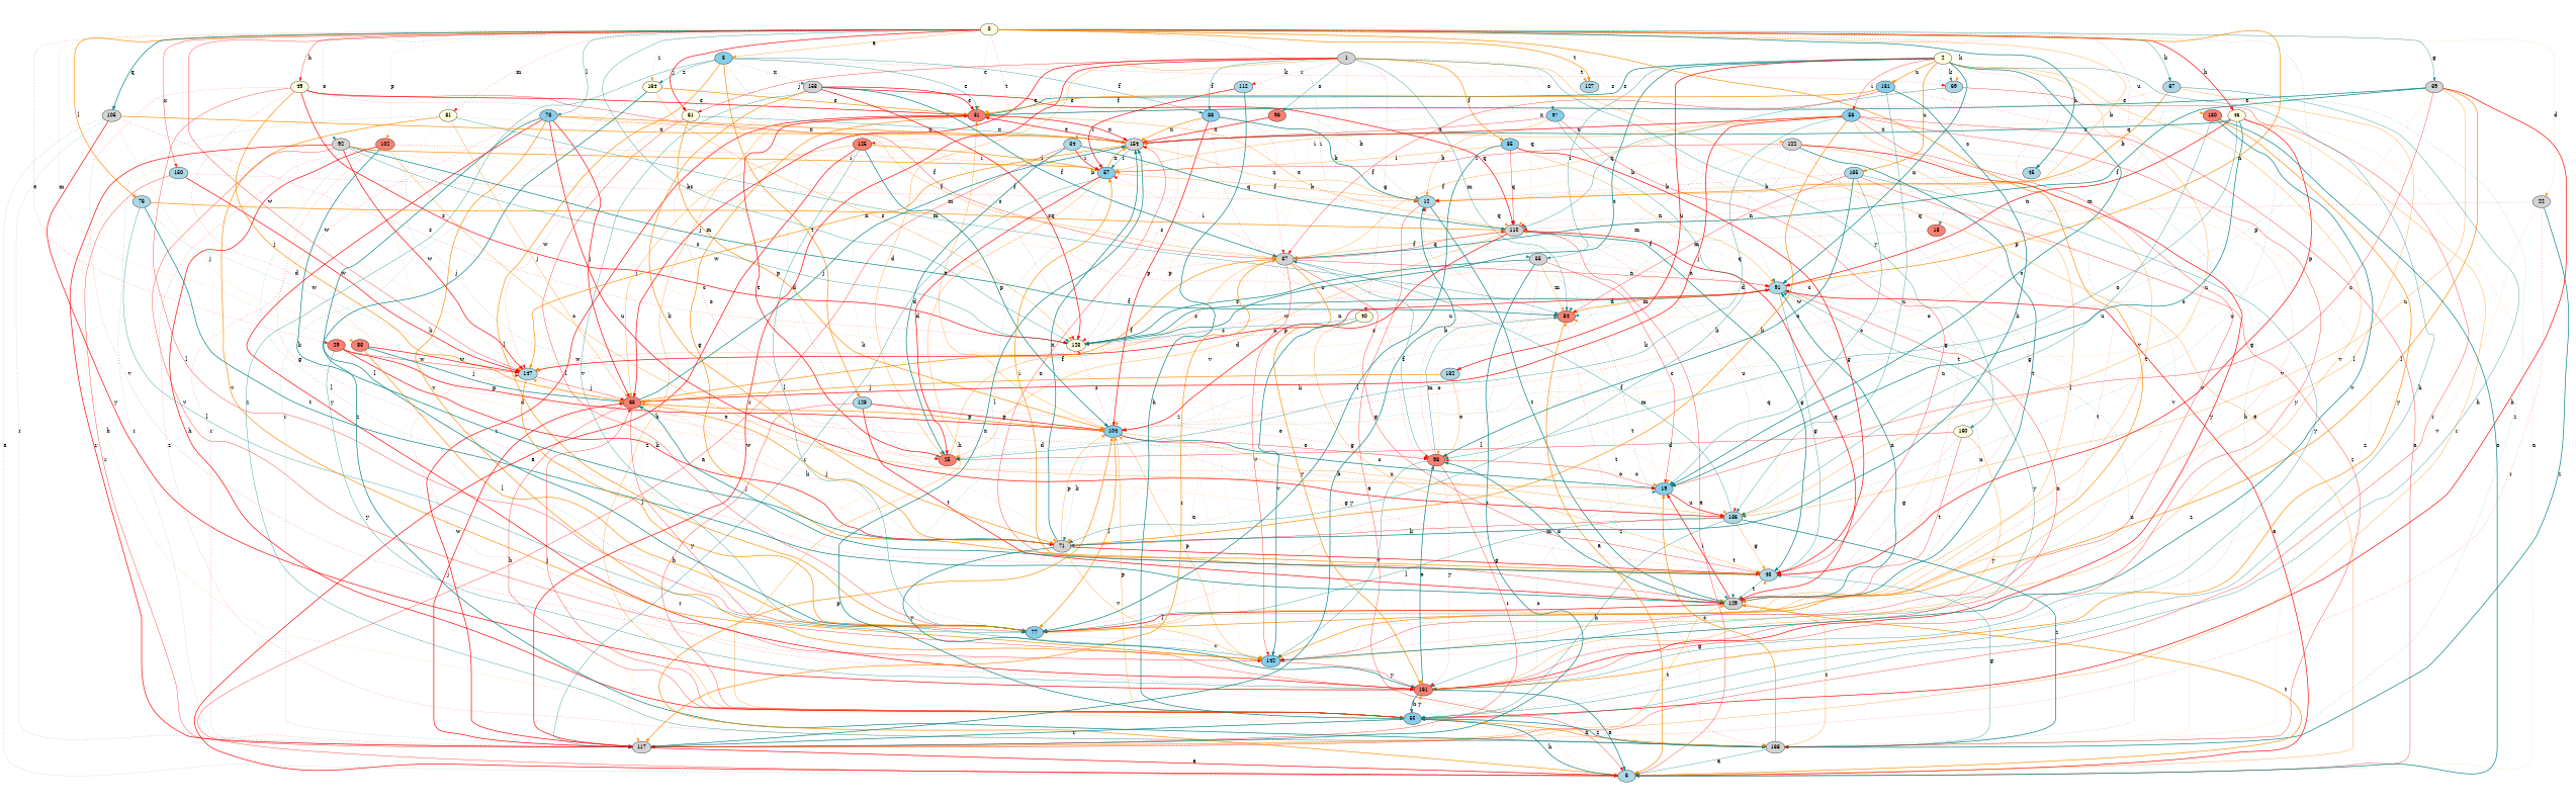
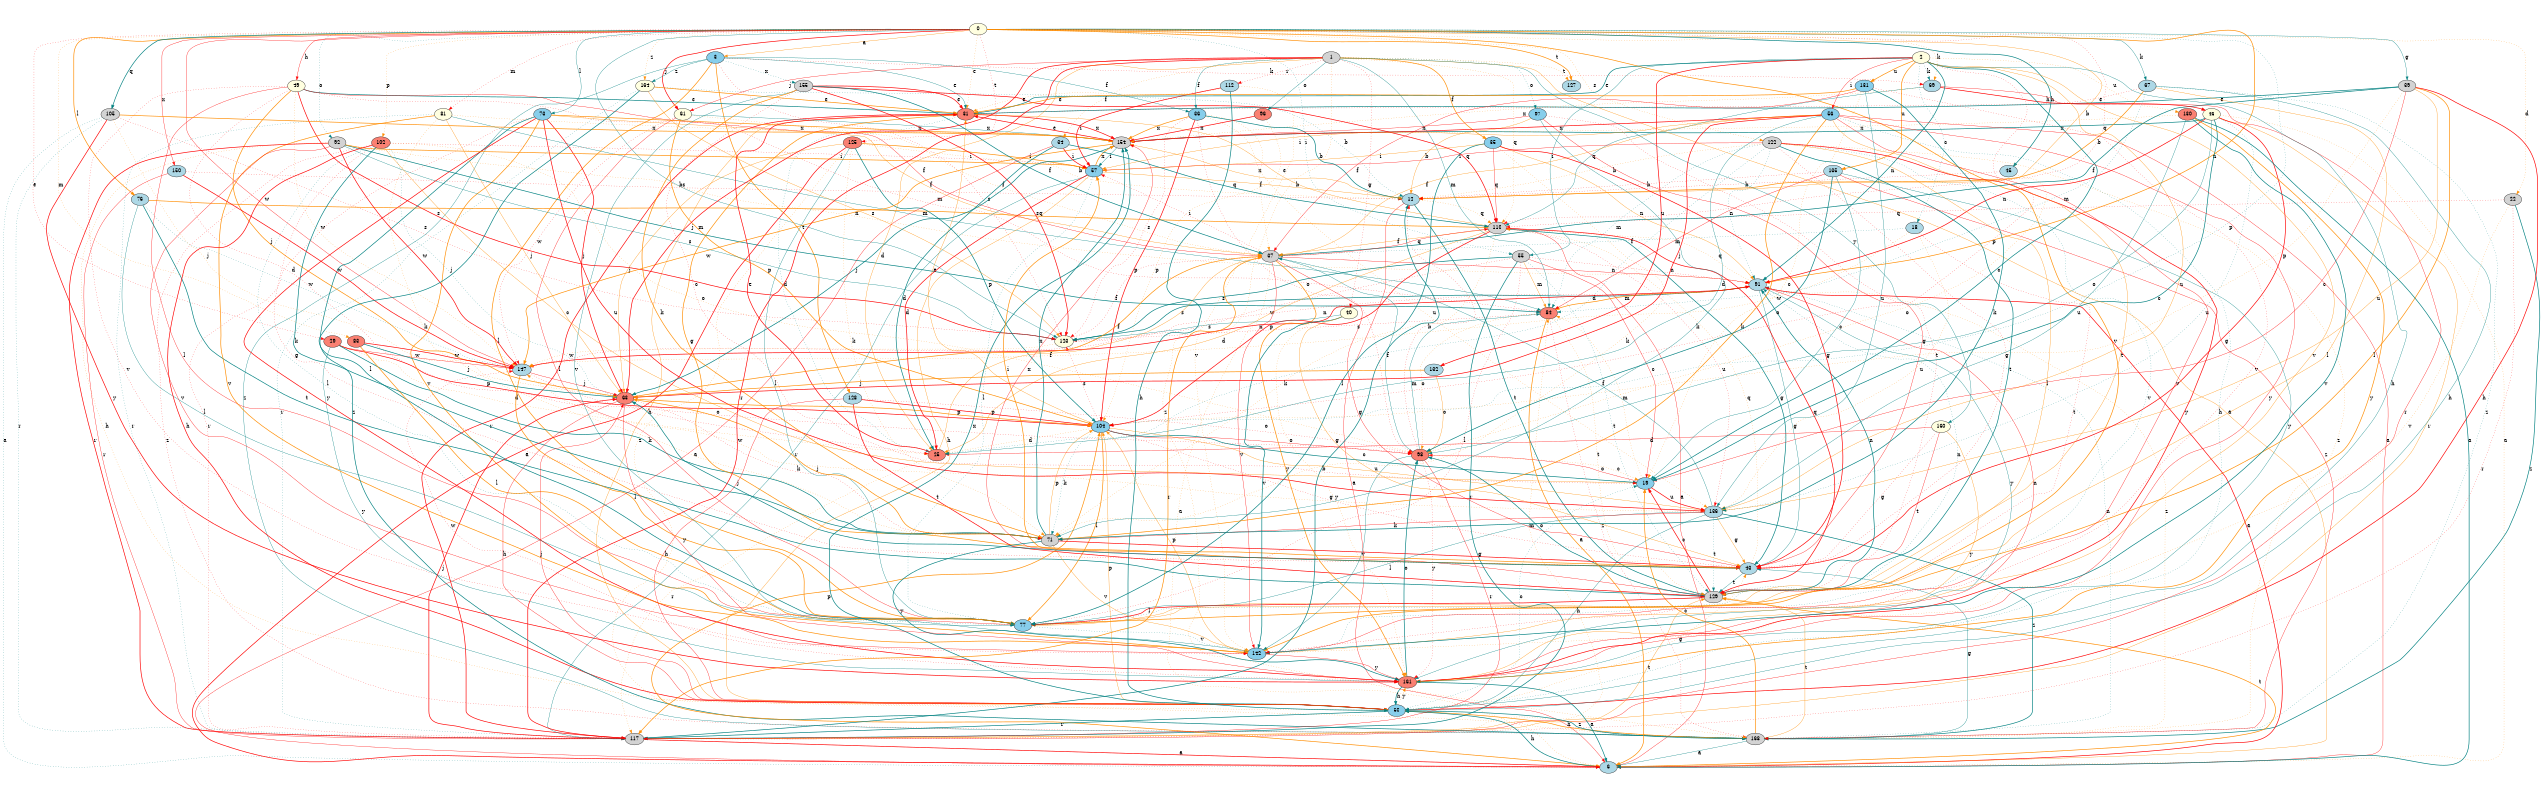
  strict digraph {
    node [fillcolor=lightblue style=filled]
    edge [color=darkorange style=bold]
    0 [fillcolor=lightyellow]
    3 [fillcolor=skyblue]
    12
    22 [fillcolor=lightgrey]
    29 [fillcolor=salmon]
    31 [fillcolor=salmon]
    39 [fillcolor=lightgrey]
    45
    46 [fillcolor=lightyellow]
    49 [fillcolor=lightyellow]
    55 [fillcolor=lightgrey]
    61 [fillcolor=lightyellow]
    67
    69
    73 [fillcolor=skyblue]
    76
    81 [fillcolor=lightyellow]
    83 [fillcolor=salmon]
    91
    92 [fillcolor=lightgrey]
    102 [fillcolor=salmon]
    104 [fillcolor=skyblue]
    105 [fillcolor=lightgrey]
    110 [fillcolor=lightgrey]
    122 [fillcolor=lightgrey]
    123 [fillcolor=lightyellow]
    125 [fillcolor=salmon]
    127
    142 [fillcolor=skyblue]
    147
    150
    164 [fillcolor=lightyellow]
    36 [fillcolor=skyblue]
    77 [fillcolor=skyblue]
    128
-   153 [fillcolor=lightgrey]
+   153 [fillcolor=lightgrey label=155]
    168 [fillcolor=lightgrey]
    6
    129 [fillcolor=lightgrey]
    154 [fillcolor=lightgrey]
    117 [fillcolor=lightgrey]
    25 [fillcolor=salmon]
    71 [fillcolor=lightgrey]
    161 [fillcolor=salmon]
    50 [fillcolor=skyblue]
    43
    19 [fillcolor=skyblue]
    136
    37 [fillcolor=lightgrey]
    98 [fillcolor=salmon]
    63 [fillcolor=salmon]
    84 [fillcolor=salmon]
    57 [fillcolor=skyblue]
    1 [fillcolor=lightgrey]
    34
    35 [fillcolor=skyblue]
    40 [fillcolor=lightyellow]
    96 [fillcolor=salmon]
    97 [fillcolor=skyblue]
    112
    160 [fillcolor=lightyellow]
    2 [fillcolor=lightyellow]
-   18 [fillcolor=salmon]
+   18
    56 [fillcolor=skyblue]
    130 [fillcolor=salmon]
    131 [fillcolor=skyblue]
    132
    135
    0 -> 3 [label=a style=solid]
    0 -> 12 [label=b style=solid]
    0 -> 22 [label=d style=dotted]
    0 -> 29 [color=red label=e style=dotted]
    0 -> 31 [label=e style=dotted]
    0 -> 39 [color=teal label=g style=solid]
    0 -> 45 [color=teal label=h]
-   0 -> 46 [color=red label=h]
+   69 -> 46 [color=red label=h]
    0 -> 49 [color=red label=h style=solid]
    0 -> 55 [color=teal label=i style=dotted]
    0 -> 61 [color=red label=j]
    0 -> 67 [color=teal label=k style=solid]
    0 -> 69 [label=k style=dotted]
    0 -> 73 [color=teal label=l style=solid]
    0 -> 76 [label=l]
    0 -> 81 [color=red label=m style=dotted]
    0 -> 83 [label=m style=dotted]
    0 -> 91 [label=n]
    0 -> 92 [color=teal label=o style=dotted]
    0 -> 102 [label=p style=dotted]
    0 -> 104 [color=teal label=p style=dotted]
    0 -> 105 [color=teal label=q]
    0 -> 110 [color=red label=q style=dotted]
    0 -> 122 [label=s style=dotted]
    0 -> 123 [color=teal label=s style=solid]
    0 -> 125 [color=red label=t style=dotted]
    0 -> 127 [label=t]
    0 -> 142 [label=v]
    0 -> 147 [color=red label=w style=solid]
    0 -> 150 [color=red label=x style=solid]
    0 -> 164 [label=z style=dotted]
    3 -> 31 [color=teal label=e style=solid]
    3 -> 69 [color=red label=k style=dotted]
    3 -> 123 [color=red label=s style=dotted]
    3 -> 164 [color=teal label=z style=solid]
    3 -> 36 [color=teal label=f style=solid]
    3 -> 77 [label=l]
    3 -> 128 [label=t]
    3 -> 153 [color=teal label=x style=dotted]
    3 -> 168 [color=teal label=z style=solid]
    12 -> 110 [label=q style=dotted]
    12 -> 6 [color=red label=a style=solid]
    12 -> 129 [color=teal label=t]
    12 -> 154 [label=x style=solid]
    22 -> 110 [color=red label=q style=dotted]
    22 -> 142 [label=v style=dotted]
    22 -> 168 [color=teal label=z]
    22 -> 117 [color=red label=r style=dotted]
    29 -> 104 [color=red label=p]
    29 -> 147 [color=red label=w style=solid]
    29 -> 25 [label=d style=dotted]
-   29 -> 71 [color=red label=k]
+   29 -> 71 [color=teal label=k]
    29 -> 161 [color=teal label=y style=solid]
    31 -> 154 [color=red label=x]
    31 -> 117 [color=red label=r]
    31 -> 25 [color=teal label=d style=dotted]
    31 -> 50 [label=h style=solid]
    31 -> 43 [label=g]
    39 -> 31 [color=teal label=e]
    39 -> 104 [label=p style=dotted]
    39 -> 77 [label=l]
    39 -> 50 [color=red label=h]
    39 -> 19 [color=red label=c style=solid]
    39 -> 136 [label=u style=solid]
    39 -> 37 [color=teal label=f]
    45 -> 12 [color=red label=b style=dotted]
    45 -> 98 [label=o style=dotted]
    46 -> 91 [color=red label=n]
    46 -> 6 [label=a style=dotted]
    46 -> 154 [color=teal label=x]
    46 -> 117 [label=r style=solid]
    46 -> 43 [color=red label=g]
    46 -> 19 [color=teal label=c]
    46 -> 136 [color=teal label=u style=dotted]
    46 -> 98 [color=teal label=o style=solid]
-   49 -> 31 [color=red label=e]
+   49 -> 31 [color=teal label=e]
    49 -> 123 [color=red label=s]
    49 -> 142 [color=red label=v style=dotted]
    49 -> 147 [label=w style=dotted]
    49 -> 77 [color=red label=l style=solid]
    49 -> 25 [color=red label=d style=dotted]
    49 -> 37 [color=red label=f style=solid]
    49 -> 63 [label=j]
    49 -> 84 [color=red label=m style=dotted]
    55 -> 91 [color=red label=n style=dotted]
    55 -> 123 [color=teal label=s]
    55 -> 147 [color=red label=w style=dotted]
    55 -> 77 [color=red label=l style=dotted]
    55 -> 129 [color=teal label=t style=dotted]
    55 -> 117 [color=teal label=r]
    55 -> 19 [color=red label=c style=solid]
    55 -> 84 [label=m style=solid]
    61 -> 104 [label=p]
    61 -> 147 [color=red label=w style=dotted]
    61 -> 77 [color=red label=l style=solid]
    61 -> 154 [color=teal label=x style=solid]
    61 -> 37 [label=f style=dotted]
    67 -> 12 [label=b]
    67 -> 31 [color=red label=e style=dotted]
    67 -> 77 [label=l style=solid]
    67 -> 168 [color=teal label=z style=dotted]
    67 -> 50 [color=teal label=h style=solid]
    67 -> 84 [color=teal label=m style=dotted]
    69 -> 110 [color=teal label=q style=solid]
    69 -> 154 [label=x style=dotted]
    69 -> 117 [color=red label=r style=solid]
    73 -> 142 [label=v]
    73 -> 77 [color=teal label=l]
    73 -> 154 [label=x]
    73 -> 117 [color=red label=r style=dotted]
    73 -> 161 [color=red label=y]
    73 -> 136 [color=red label=u]
    73 -> 37 [label=f style=solid]
    73 -> 63 [color=red label=j]
    76 -> 110 [label=q]
    76 -> 147 [color=teal label=w style=dotted]
    76 -> 77 [color=teal label=l style=solid]
    76 -> 129 [color=teal label=t]
    81 -> 142 [label=v]
    81 -> 154 [label=x style=dotted]
    81 -> 117 [color=teal label=r style=dotted]
    81 -> 71 [label=k style=dotted]
    81 -> 63 [label=j style=solid]
    81 -> 84 [color=teal label=m style=solid]
    83 -> 147 [color=red label=w]
    83 -> 77 [label=l]
    83 -> 63 [color=teal label=j]
    91 -> 110 [label=q style=dotted]
    91 -> 123 [color=teal label=s]
    91 -> 168 [label=z style=dotted]
    91 -> 6 [color=red label=a]
    91 -> 161 [color=teal label=y style=solid]
    91 -> 43 [color=teal label=g style=solid]
    91 -> 84 [label=m]
    92 -> 91 [label=n style=dotted]
    92 -> 123 [color=teal label=s style=solid]
    92 -> 142 [color=red label=v style=solid]
    92 -> 147 [color=red label=w]
    92 -> 117 [color=red label=r]
    92 -> 50 [label=h style=dotted]
    92 -> 84 [color=teal label=m]
    92 -> 57 [label=i]
    102 -> 77 [color=teal label=l style=dotted]
    102 -> 168 [color=red label=z style=dotted]
    102 -> 71 [color=teal label=k]
    102 -> 50 [color=red label=h]
    102 -> 43 [color=red label=g style=dotted]
    102 -> 19 [label=c style=solid]
    102 -> 98 [label=o style=dotted]
    102 -> 63 [color=teal label=j style=dotted]
    102 -> 57 [color=red label=i style=dotted]
    104 -> 31 [label=e style=solid]
    104 -> 123 [color=red label=s style=dotted]
    104 -> 77 [label=l]
    104 -> 25 [label=d style=dotted]
    104 -> 71 [color=teal label=k style=dotted]
    104 -> 43 [color=red label=g style=dotted]
    104 -> 19 [color=teal label=c]
    104 -> 136 [label=u style=solid]
    104 -> 98 [color=red label=o style=solid]
    105 -> 123 [color=red label=s style=dotted]
    105 -> 6 [color=teal label=a style=dotted]
    105 -> 154 [label=x]
    105 -> 117 [color=teal label=r style=dotted]
    105 -> 161 [color=red label=y]
    105 -> 63 [label=j style=dotted]
    110 -> 31 [label=e style=solid]
    110 -> 104 [color=red label=p]
    110 -> 6 [color=red label=a style=solid]
    110 -> 25 [label=d style=solid]
    110 -> 71 [label=k style=dotted]
    110 -> 43 [color=teal label=g]
    110 -> 136 [color=red label=u style=dotted]
    110 -> 37 [label=f style=solid]
    122 -> 12 [label=b style=dotted]
    122 -> 91 [color=teal label=n style=dotted]
    122 -> 142 [color=teal label=v style=dotted]
    122 -> 77 [label=l style=solid]
    122 -> 168 [label=z style=dotted]
    122 -> 129 [color=teal label=t]
    122 -> 25 [color=teal label=d style=dotted]
    122 -> 161 [color=red label=y]
    122 -> 43 [color=red label=g style=dotted]
    122 -> 84 [color=teal label=m style=dotted]
    122 -> 57 [color=red label=i style=solid]
    123 -> 91 [color=red label=n style=dotted]
    123 -> 147 [label=w style=dotted]
    123 -> 37 [color=red label=f style=dotted]
    125 -> 12 [label=b style=dotted]
    125 -> 104 [color=teal label=p]
    125 -> 77 [color=teal label=l style=solid]
    125 -> 168 [label=z style=dotted]
    125 -> 6 [color=red label=a]
    125 -> 71 [label=k style=dotted]
    125 -> 63 [label=j style=solid]
    125 -> 57 [label=i]
    142 -> 104 [label=p style=solid]
    142 -> 161 [color=red label=y style=solid]
    147 -> 91 [color=red label=n]
    147 -> 77 [label=l]
    147 -> 98 [color=red label=o style=dotted]
    147 -> 63 [color=red label=j style=solid]
    150 -> 12 [color=red label=b style=dotted]
    150 -> 147 [color=red label=w]
    150 -> 117 [color=red label=r style=solid]
    164 -> 12 [color=teal label=b style=dotted]
    164 -> 31 [label=e]
    164 -> 123 [label=s style=solid]
    164 -> 168 [color=teal label=z]
    164 -> 117 [color=teal label=r style=dotted]
    36 -> 12 [color=teal label=b]
    36 -> 104 [color=red label=p]
    36 -> 123 [color=red label=s style=dotted]
    36 -> 154 [label=x]
    36 -> 136 [label=u style=dotted]
-   36 -> 37 [color=red label=f style=dotted]
+   36 -> 37 [label=f style=dotted]
    36 -> 98 [color=red label=o style=dotted]
    77 -> 91 [color=teal label=n style=dotted]
    77 -> 142 [color=teal label=v style=dotted]
    128 -> 104 [color=red label=p]
    128 -> 129 [color=red label=t]
    128 -> 50 [color=red label=h style=solid]
    128 -> 98 [color=red label=o style=dotted]
    153 -> 31 [color=red label=e]
    153 -> 110 [color=red label=q]
    153 -> 123 [color=red label=s]
    153 -> 142 [color=teal label=v style=solid]
    153 -> 71 [label=k]
    153 -> 19 [color=red label=c style=dotted]
    153 -> 37 [color=teal label=f]
    168 -> 91 [color=teal label=n style=dotted]
    168 -> 6 [color=teal label=a style=solid]
    168 -> 129 [label=t style=solid]
    168 -> 50 [label=h]
    168 -> 43 [color=teal label=g style=solid]
    168 -> 19 [label=c]
    6 -> 104 [label=p]
    6 -> 129 [label=t]
    6 -> 50 [color=teal label=h]
    129 -> 91 [color=teal label=n]
    129 -> 110 [color=red label=q]
    129 -> 77 [color=red label=l]
    129 -> 154 [color=red label=x style=solid]
-   129 -> 19 [color=red label=i]
+   129 -> 19 [color=red label=c]
    129 -> 98 [color=teal label=o]
    154 -> 31 [color=red label=e]
    154 -> 147 [label=w]
-   63 -> 154 [color=teal label=j]
+   154 -> 63 [color=teal label=j]
    154 -> 57 [color=teal label=i style=solid]
    117 -> 12 [color=teal label=b]
    117 -> 6 [color=red label=a]
    117 -> 129 [label=t style=solid]
    117 -> 63 [color=red label=j]
    117 -> 84 [label=m style=dotted]
    25 -> 31 [color=red label=e]
    25 -> 117 [label=r style=dotted]
    25 -> 37 [label=f style=solid]
    71 -> 104 [label=p style=solid]
    71 -> 142 [label=v style=solid]
    71 -> 154 [color=teal label=x]
    71 -> 161 [color=teal label=y]
    71 -> 43 [color=red label=g]
    71 -> 63 [label=j]
    161 -> 91 [color=red label=n style=solid]
    161 -> 147 [color=red label=w style=dotted]
    161 -> 6 [color=teal label=a]
    161 -> 50 [color=teal label=h]
    161 -> 98 [color=teal label=o]
    50 -> 104 [label=p style=solid]
    50 -> 168 [color=teal label=z]
    50 -> 154 [color=teal label=x]
    50 -> 117 [color=teal label=r]
    50 -> 161 [label=y style=dotted]
    50 -> 43 [label=g style=dotted]
    50 -> 19 [color=teal label=c style=dotted]
    50 -> 63 [color=red label=j style=solid]
    43 -> 110 [label=q style=dotted]
    43 -> 129 [color=teal label=t style=solid]
    43 -> 63 [color=teal label=j]
    43 -> 57 [label=i]
    19 -> 136 [color=red label=u]
    19 -> 98 [color=red label=o style=solid]
    19 -> 84 [label=m style=dotted]
    136 -> 147 [label=w style=dotted]
    136 -> 77 [color=teal label=l style=solid]
    136 -> 168 [color=teal label=z]
    136 -> 129 [color=teal label=t style=dotted]
    136 -> 71 [color=red label=k style=solid]
    136 -> 50 [color=teal label=h style=solid]
    136 -> 43 [label=g style=solid]
    136 -> 37 [color=teal label=f style=solid]
    37 -> 91 [color=red label=n style=solid]
    37 -> 110 [color=red label=q style=solid]
    37 -> 142 [color=red label=v style=solid]
    37 -> 6 [label=a style=dotted]
    37 -> 117 [label=r]
    37 -> 161 [label=y]
    37 -> 43 [color=red label=g style=solid]
    37 -> 57 [color=red label=i style=dotted]
    98 -> 12 [color=red label=b style=dotted]
    98 -> 142 [color=teal label=v style=solid]
    98 -> 117 [color=red label=r style=solid]
    98 -> 161 [color=red label=y style=dotted]
    98 -> 19 [label=c style=dotted]
    98 -> 37 [color=teal label=f style=solid]
    98 -> 84 [color=teal label=m style=solid]
    63 -> 104 [label=p]
    63 -> 71 [color=red label=k style=dotted]
    63 -> 161 [color=red label=y style=solid]
    63 -> 50 [color=red label=h style=solid]
    63 -> 37 [label=f]
    84 -> 123 [color=red label=s style=dotted]
    84 -> 168 [color=red label=z style=dotted]
    84 -> 6 [label=a]
    84 -> 129 [label=t style=dotted]
    84 -> 98 [label=o style=dotted]
    57 -> 12 [label=b style=solid]
    57 -> 77 [color=teal label=l style=dotted]
    57 -> 154 [label=x]
    57 -> 117 [color=teal label=r style=solid]
    57 -> 25 [color=red label=d]
    57 -> 50 [label=h style=solid]
    1 -> 61 [color=red label=j style=solid]
    1 -> 110 [label=q style=dotted]
    1 -> 127 [label=t style=dotted]
    1 -> 142 [label=v style=dotted]
    1 -> 36 [color=teal label=f style=solid]
    1 -> 6 [label=a style=solid]
    1 -> 117 [color=red label=r]
    1 -> 25 [label=d style=solid]
    1 -> 63 [color=red label=j]
    1 -> 84 [color=teal label=m style=solid]
    1 -> 34 [label=f style=dotted]
    1 -> 35 [label=f]
    1 -> 40 [color=red label=g style=dotted]
    1 -> 96 [color=teal label=o style=solid]
    1 -> 97 [color=teal label=o style=dotted]
    1 -> 112 [color=red label=r style=dotted]
    1 -> 160 [color=teal label=y style=solid]
    34 -> 110 [color=teal label=q]
    34 -> 6 [color=red label=a style=solid]
    34 -> 25 [color=teal label=d]
    34 -> 57 [color=red label=i]
    35 -> 91 [label=n style=solid]
    35 -> 110 [color=red label=q style=solid]
    35 -> 77 [color=teal label=l]
    35 -> 71 [label=k style=dotted]
    35 -> 43 [color=red label=g]
    35 -> 57 [label=i style=solid]
    40 -> 123 [color=teal label=s style=solid]
    40 -> 142 [color=teal label=v]
    40 -> 161 [label=y style=dotted]
    40 -> 43 [label=g style=solid]
    96 -> 104 [label=p style=dotted]
    96 -> 154 [color=red label=x]
    97 -> 12 [label=b style=solid]
    97 -> 129 [color=red label=t style=dotted]
    97 -> 154 [color=red label=x style=solid]
    97 -> 71 [color=teal label=k style=solid]
    97 -> 43 [color=red label=g style=solid]
    112 -> 31 [label=e style=dotted]
    112 -> 168 [label=z style=dotted]
    112 -> 50 [color=teal label=h]
    112 -> 57 [color=red label=i]
    160 -> 129 [color=red label=t style=solid]
    160 -> 25 [color=red label=d style=solid]
    160 -> 161 [label=y style=solid]
    160 -> 43 [color=red label=g style=dotted]
    2 -> 31 [color=teal label=e]
    2 -> 55 [color=teal label=i style=solid]
    2 -> 69 [color=teal label=k style=dotted]
    2 -> 91 [color=teal label=n]
    2 -> 104 [color=red label=p style=dotted]
-   2 -> 123 [color=teal label=s]
    2 -> 142 [label=v style=solid]
    2 -> 50 [color=teal label=h style=solid]
    2 -> 19 [color=teal label=c]
    2 -> 136 [label=u style=solid]
    2 -> 18 [color=teal label=c style=dotted]
    2 -> 56 [color=red label=i style=solid]
    2 -> 130 [label=u style=dotted]
    2 -> 131 [label=u]
    2 -> 132 [color=red label=u]
    2 -> 135 [label=u]
    18 -> 147 [label=w style=dotted]
    18 -> 129 [color=red label=t style=dotted]
    18 -> 136 [label=u style=dotted]
    18 -> 37 [color=teal label=f style=dotted]
    56 -> 142 [color=red label=v style=solid]
    56 -> 6 [color=red label=a style=solid]
    56 -> 129 [label=t style=solid]
    56 -> 154 [color=red label=x]
    56 -> 25 [color=teal label=d style=solid]
    56 -> 71 [label=k]
    56 -> 161 [color=red label=y style=solid]
    56 -> 50 [color=teal label=h style=dotted]
    56 -> 37 [label=f style=solid]
    56 -> 63 [color=red label=j]
    56 -> 57 [label=i style=solid]
    130 -> 142 [color=teal label=v]
    130 -> 6 [color=teal label=a]
    130 -> 154 [label=x style=dotted]
    130 -> 161 [label=y]
    130 -> 136 [color=teal label=u style=solid]
    131 -> 31 [label=e]
    131 -> 142 [color=red label=v style=dotted]
    131 -> 71 [color=teal label=k]
    131 -> 19 [label=c style=dotted]
    131 -> 136 [color=teal label=u style=solid]
    131 -> 37 [color=red label=f style=solid]
    132 -> 98 [label=o style=solid]
    132 -> 63 [label=j]
    135 -> 12 [color=red label=b style=dotted]
    135 -> 168 [color=red label=z style=solid]
    135 -> 161 [color=teal label=y style=solid]
    135 -> 19 [color=teal label=c style=solid]
    135 -> 98 [color=teal label=o]
    135 -> 84 [color=red label=m style=solid]
  }
